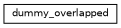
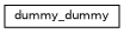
  digraph {
    rankdir=LR
-   n1 [color=black fillcolor=white fontname=Helvetica fontsize=10 height=0.2 label=dummy_overlapped shape=record style=filled width=0.4]
+   n1 [color=black fillcolor=white fontname=Helvetica fontsize=10 height=0.2 label=dummy_dummy shape=record style=filled width=0.4]
  }
